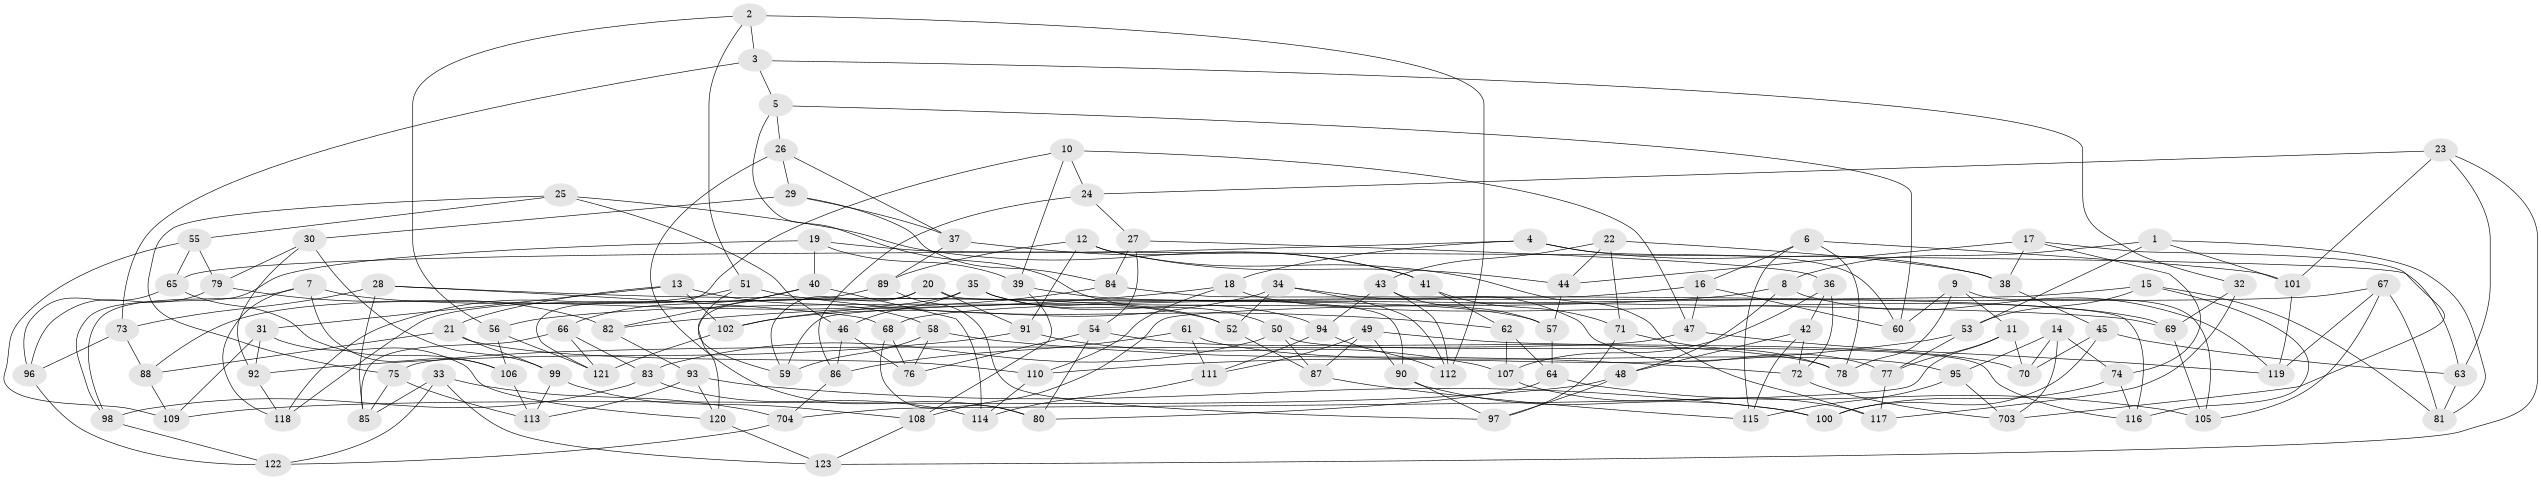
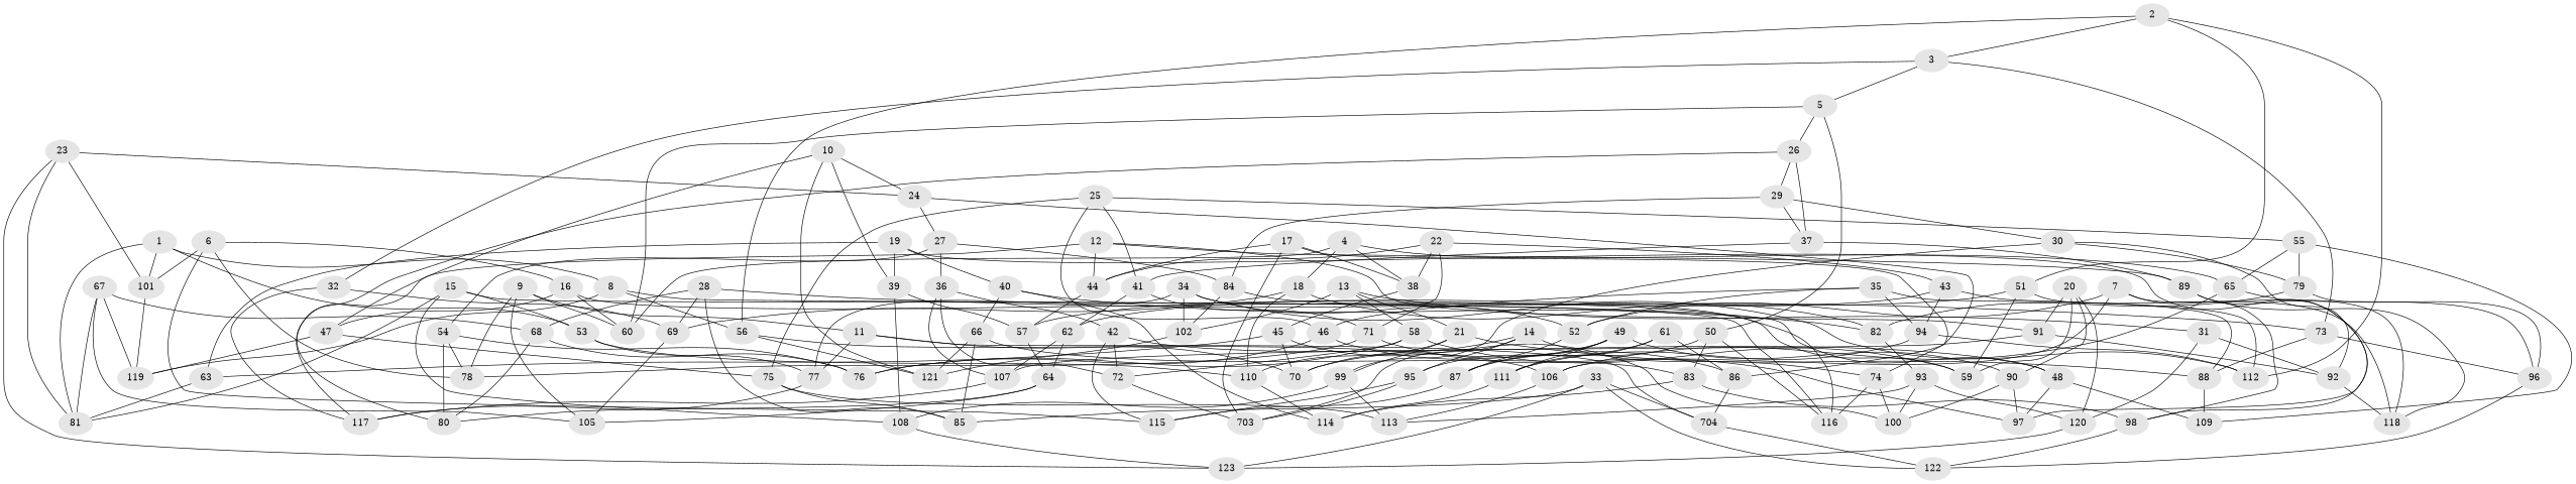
  graph {
    node [color=gray90 style=filled]
    1
    8
    53
    81
    101
    56
    48
    119
    77
    110
    2
    3
    51
    112
    5
    32
    73
    118
    59
    62
    106
    121
    60
    26
    50
    117
    69
    88
    96
    4
    18
    38
    65
    82
    45
    29
    37
    80
    116
    87
    83
    6
    16
    78
    115
    47
    7
    52
    98
    122
    113
    109
    97
    9
    11
    105
    70
    n58 [label=704]
    10
    24
    39
    27
    86
    108
    57
    75
    12
    44
    89
    91
    92
    107
    13
    21
    31
    58
    102
    99
    120
    72
    76
    14
    74
    95
    n85 [label=703]
    100
    15
    123
    17
    93
    114
    19
    40
    63
    66
    20
    90
    22
    43
    71
    94
    23
    36
    54
    84
    25
    41
    46
    55
    79
    85
    30
    42
    28
    68
    61
    111
    33
    34
    35
    64
    49
    67
    1 -- 8
    1 -- 53
    1 -- 81
    1 -- 101
    8 -- 56
    8 -- 48
    8 -- 119
    53 -- 77
    53 -- 110
    101 -- 119
    56 -- 106
    56 -- 121
    48 -- 109
    48 -- 97
    77 -- 117
    110 -- 114
    2 -- 56
    2 -- 3
    2 -- 51
    2 -- 112
    3 -- 5
    3 -- 32
    3 -- 73
    51 -- 118
    51 -- 59
    51 -- 62
    5 -- 60
    5 -- 26
    5 -- 50
    32 -- 117
    32 -- 69
    73 -- 88
    73 -- 96
    62 -- 107
    62 -- 64
    106 -- 113
    26 -- 29
    26 -- 37
    26 -- 80
    50 -- 116
    50 -- 87
    50 -- 83
    69 -- 105
    88 -- 109
    96 -- 122
    4 -- 60
    4 -- 18
    4 -- 38
    4 -- 65
    18 -- 110
    18 -- 69
    18 -- 82
    38 -- 45
    65 -- 106
    65 -- 96
    82 -- 93
    45 -- 70
    45 -- 100
    45 -- 63
    29 -- 37
    29 -- 84
    29 -- 30
    37 -- 89
    37 -- 41
    87 -- 115
    83 -- 98
    83 -- 114
    6 -- 101
    6 -- 16
    6 -- 78
    6 -- 115
    16 -- 59
    16 -- 60
    16 -- 47
    47 -- 119
    47 -- 75
    7 -- 118
    7 -- 106
    7 -- 52
    7 -- 98
    52 -- 87
    98 -- 122
    9 -- 60
    9 -- 78
    9 -- 11
    9 -- 105
    11 -- 77
    11 -- 70
    11 -- n58
    n58 -- 122
    10 -- 121
    10 -- 47
    10 -- 24
    10 -- 39
    24 -- 27
    24 -- 86
    39 -- 108
    39 -- 57
    27 -- 36
    27 -- 54
    27 -- 84
    86 -- n58
    108 -- 123
    57 -- 64
    75 -- 113
    75 -- 85
    12 -- 117
    12 -- 44
    12 -- 89
    12 -- 91
    44 -- 57
    89 -- 118
    89 -- 97
    91 -- 92
    91 -- 107
    92 -- 118
    107 -- 117
    13 -- 21
    13 -- 31
    13 -- 58
    13 -- 102
    21 -- 110
    21 -- 88
    21 -- 99
-   31 -- 109
    31 -- 92
    31 -- 120
    58 -- 59
    58 -- 72
    58 -- 76
    102 -- 121
    99 -- 113
    99 -- 108
    120 -- 123
    72 -- n85
    14 -- 70
    14 -- 74
    14 -- 95
    14 -- n85
    74 -- 116
    74 -- 100
    95 -- 115
    95 -- n85
    15 -- 53
    15 -- 81
    15 -- 116
    15 -- 108
    17 -- 38
    17 -- 44
    17 -- 74
    17 -- n85
    93 -- 113
    93 -- 120
    93 -- 100
    19 -- 98
    19 -- 39
    19 -- 40
    19 -- 63
    40 -- 82
    40 -- 114
    40 -- 66
    63 -- 81
    66 -- 121
    66 -- 83
    66 -- 85
    20 -- 59
    20 -- 91
    20 -- 120
    20 -- 90
    90 -- 97
    90 -- 100
    22 -- 38
    22 -- 44
    22 -- 43
    22 -- 71
    43 -- 112
    43 -- 57
    43 -- 94
    71 -- 78
    71 -- 97
    94 -- 112
    94 -- 111
    23 -- 101
    23 -- 24
    23 -- 123
-   23 -- 63
+   23 -- 81
    36 -- 107
    36 -- 72
    36 -- 42
    54 -- 80
    54 -- 78
    54 -- 76
    84 -- 116
    84 -- 102
    25 -- 75
    25 -- 41
    25 -- 46
    25 -- 55
    41 -- 62
    41 -- 71
    46 -- 86
    46 -- 76
    55 -- 65
    55 -- 109
    55 -- 79
    79 -- 96
    79 -- 82
    30 -- 92
    30 -- 99
    30 -- 79
    42 -- 48
    42 -- 115
    42 -- 72
    28 -- 73
    28 -- 69
    28 -- 85
    28 -- 68
    68 -- 80
    68 -- 76
    61 -- 86
    61 -- 95
    61 -- 111
    111 -- 114
    33 -- 122
    33 -- n58
    33 -- 123
    33 -- 85
    34 -- 77
    34 -- 112
    34 -- 52
    34 -- 102
    35 -- 88
    35 -- 52
    35 -- 94
    35 -- 46
    64 -- 80
    64 -- 105
    49 -- 87
    49 -- 70
    49 -- 90
    49 -- 111
    67 -- 81
    67 -- 119
    67 -- 105
    67 -- 68
  }
